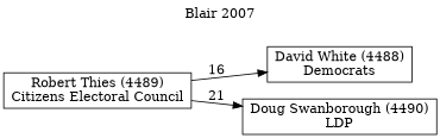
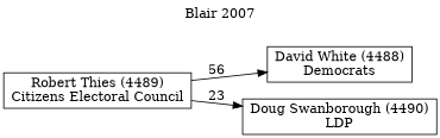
  digraph {
    label="Blair 2007"
    labelloc=t
    mclimit=10
    rankdir=LR
    node [shape=box]
    n1 [label="David White (4488)\nDemocrats"]
    n2 [label="Doug Swanborough (4490)\nLDP"]
    n3 [label="Robert Thies (4489)\nCitizens Electoral Council"]
-   n3 -> n1 [label=16]
-   n3 -> n2 [label=21]
+   n3 -> n1 [label=56]
+   n3 -> n2 [label=23]
  }
